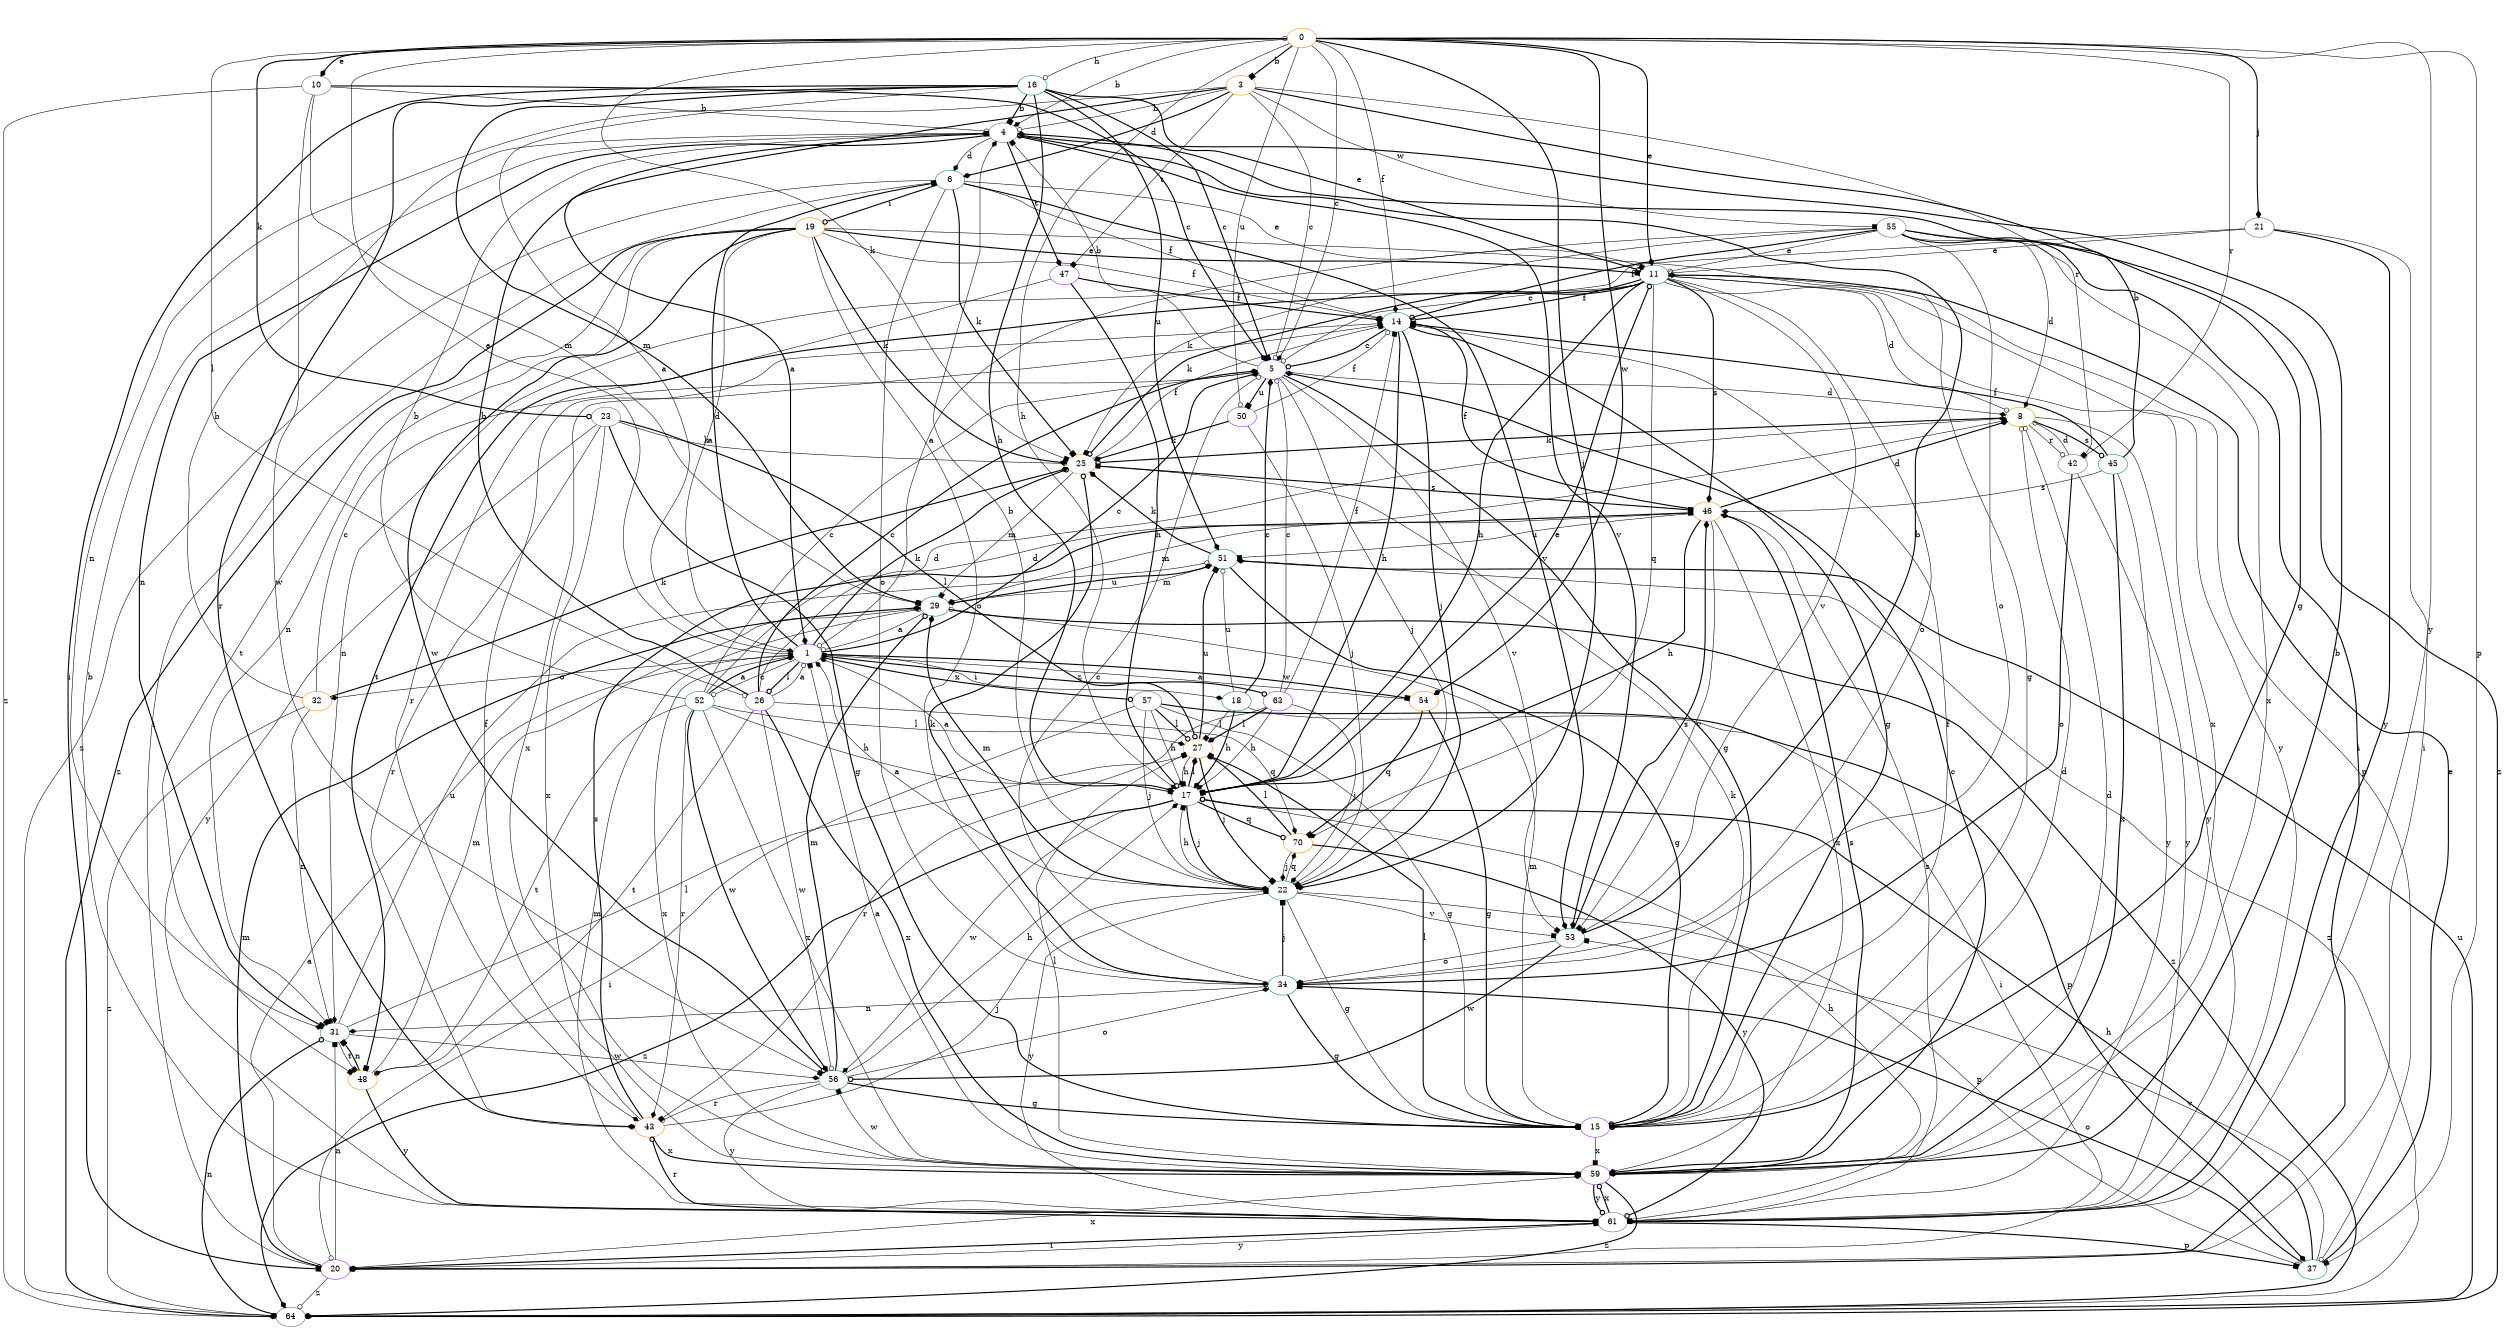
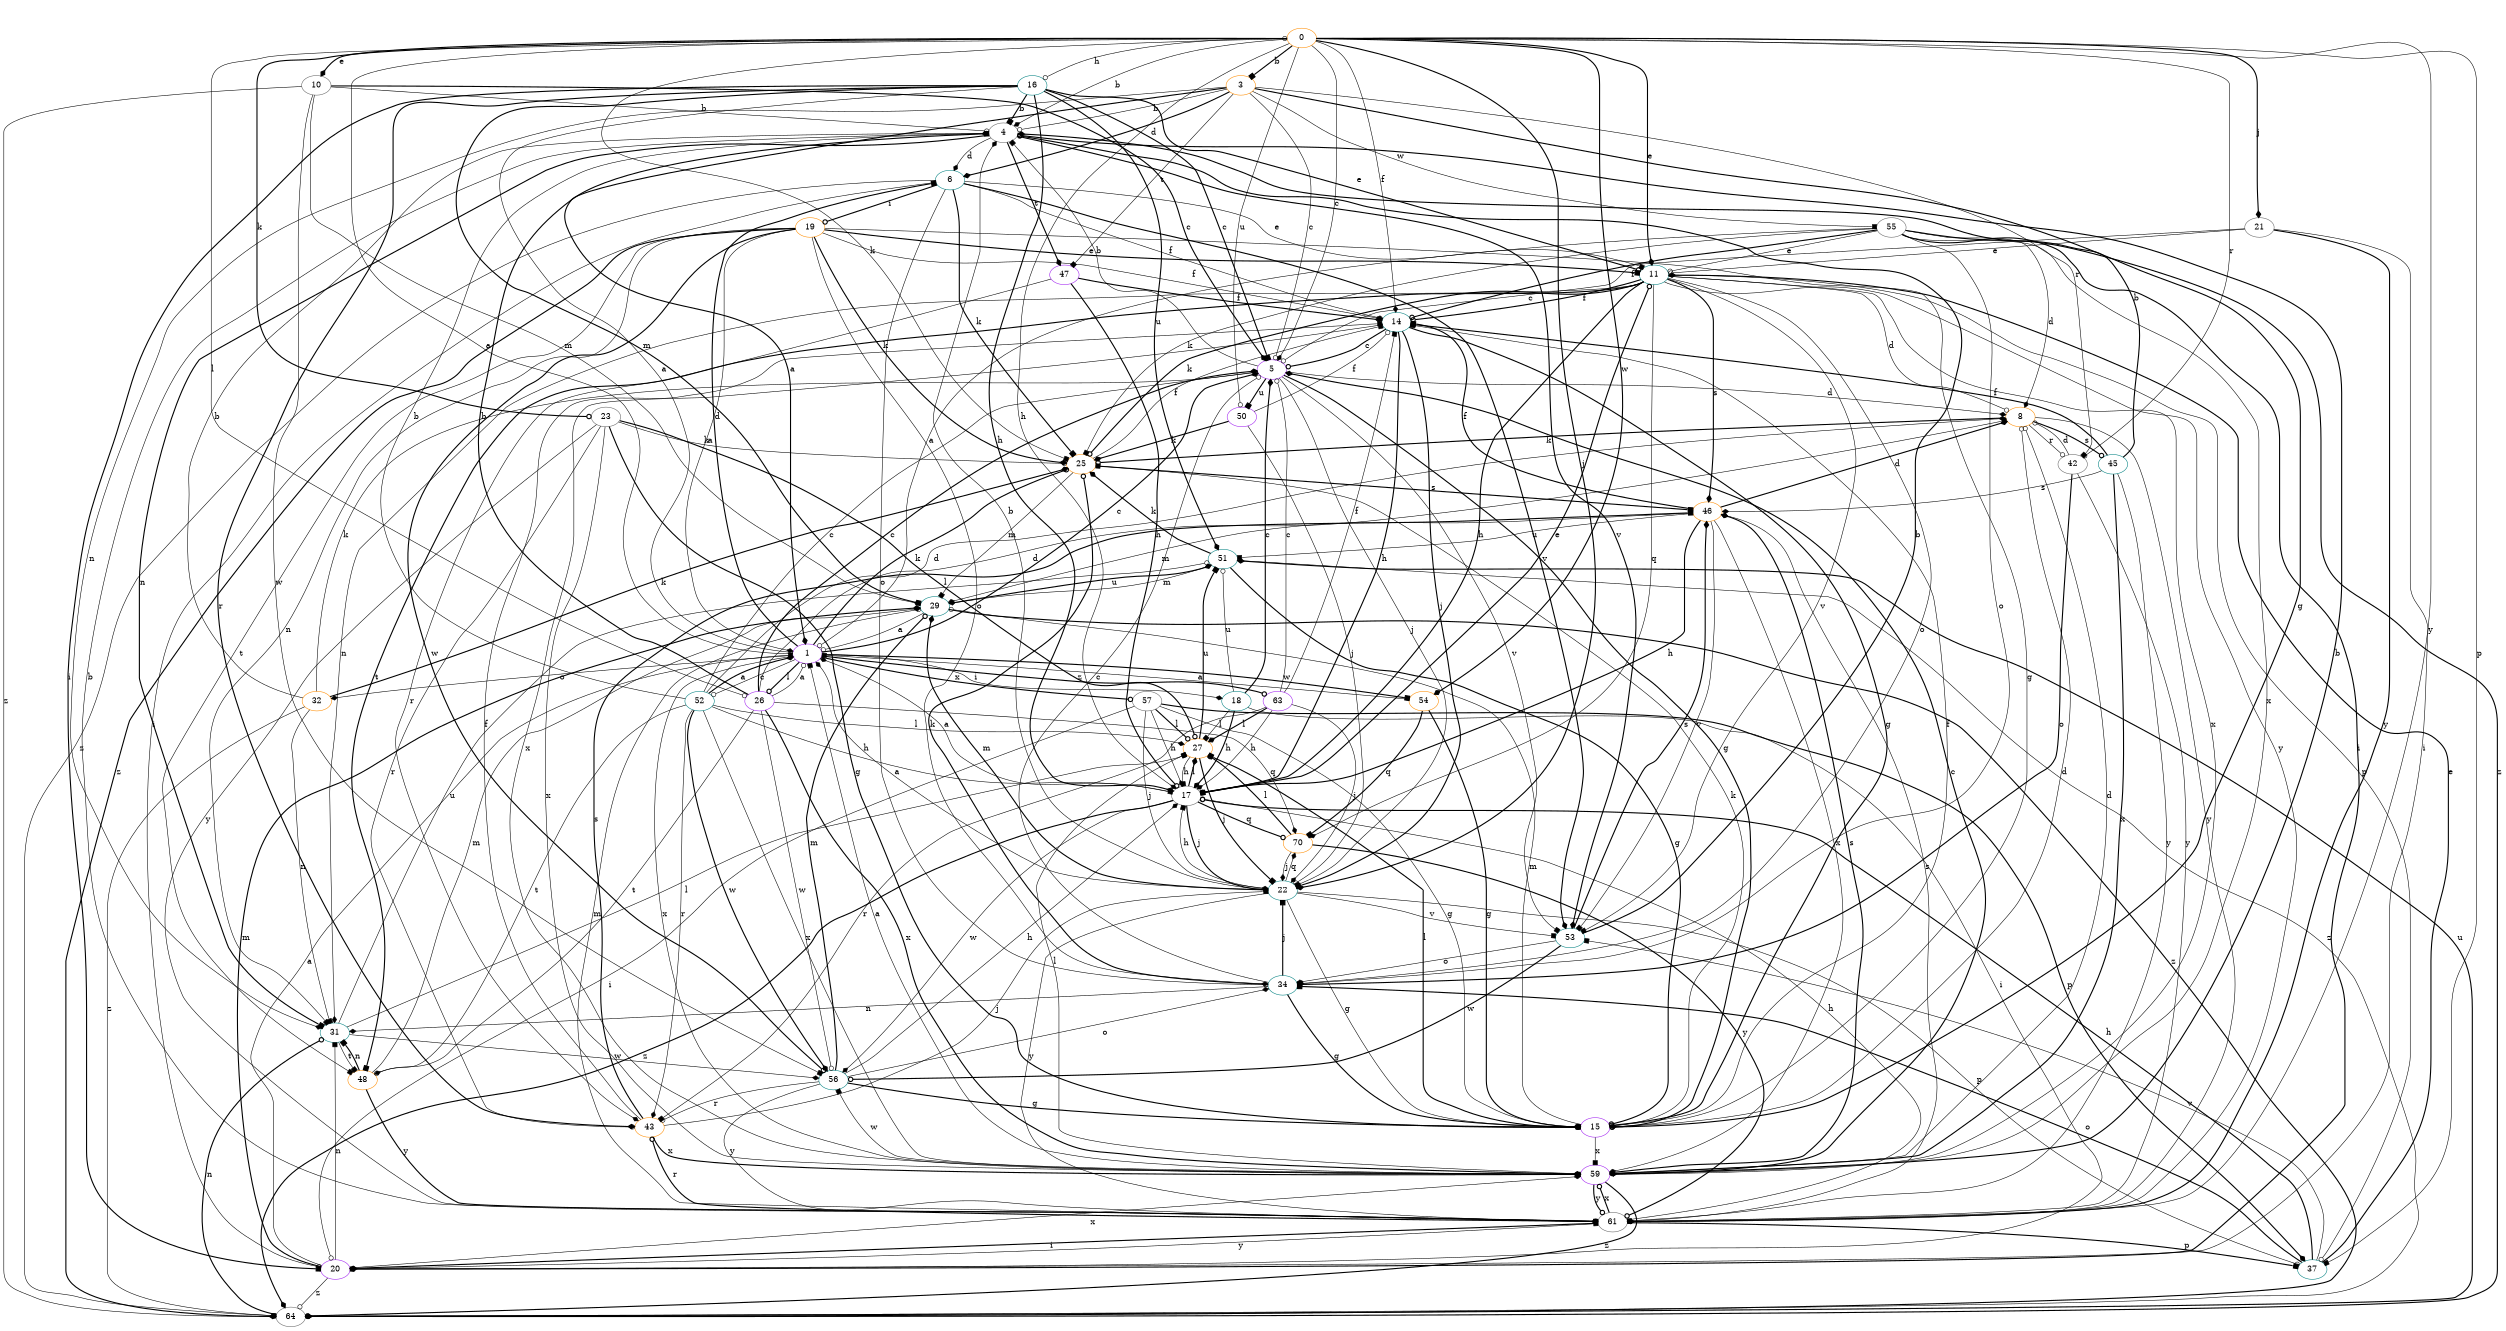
  strict digraph {
    node [color=teal]
    edge [arrowhead=diamond style=solid]
    0 [color=darkorange]
    3 [color=darkorange]
    4 [color=gray40]
    5 [color=purple]
    10 [color=gray40]
    11
    14
    16
    17 [color=gray40]
    21 [color=gray40]
    22
    23 [color=gray40]
    25 [color=darkorange]
    26 [color=purple]
    37
    42 [color=gray40]
    50 [color=purple]
    54 [color=darkorange]
    61 [color=gray40]
    1 [color=purple]
    6
    15 [color=purple]
    31
    47 [color=purple]
    55 [color=gray40]
    53
    8 [color=darkorange]
    64 [color=gray40]
    29
    56
    59 [color=purple]
    34
    n33 [color=darkorange label=70]
    46 [color=darkorange]
    48 [color=darkorange]
    20 [color=purple]
    43 [color=darkorange]
    51
    27 [color=darkorange]
    18
    32 [color=darkorange]
    52
    57 [color=gray40]
    63 [color=purple]
    19 [color=darkorange]
    45
    0 -> 3 [arrowhead=box label=b style=bold]
    0 -> 4 [label=b]
    0 -> 5 [label=c]
    0 -> 10 [label=e style=bold]
    0 -> 11 [label=e style=bold]
    0 -> 14 [label=f]
    0 -> 16 [arrowhead=odot label=h]
    0 -> 17 [label=h]
    0 -> 21 [label=j style=bold]
    0 -> 22 [label=j style=bold]
    0 -> 23 [arrowhead=odot label=k style=bold]
    0 -> 25 [arrowhead=box label=k]
    0 -> 26 [arrowhead=odot label=l]
    0 -> 37 [arrowhead=box label=p]
    0 -> 42 [arrowhead=odot label=r]
    0 -> 50 [arrowhead=odot label=u]
    0 -> 54 [label=w style=bold]
    0 -> 61 [arrowhead=box label=y]
    3 -> 4 [arrowhead=odot label=b]
    3 -> 5 [arrowhead=odot label=c]
    3 -> 42 [arrowhead=box label=r]
    3 -> 1 [label=a style=bold]
    3 -> 6 [label=d style=bold]
    3 -> 15 [arrowhead=odot label=g style=bold]
    3 -> 31 [label=n]
    3 -> 47 [arrowhead=box label=t]
    3 -> 55 [arrowhead=box label=w]
    4 -> 6 [label=d]
    4 -> 31 [arrowhead=box label=n style=bold]
    4 -> 47 [label=t style=bold]
    4 -> 53 [label=v style=bold]
    5 -> 4 [arrowhead=box label=b]
    5 -> 22 [arrowhead=box label=j]
    5 -> 50 [arrowhead=box label=u style=bold]
    5 -> 15 [arrowhead=odot label=g style=bold]
    5 -> 53 [arrowhead=box label=v]
    5 -> 8 [label=d]
    10 -> 4 [arrowhead=odot label=b]
    10 -> 5 [label=c style=bold]
    10 -> 64 [arrowhead=odot label=z]
    10 -> 29 [label=m]
    10 -> 56 [arrowhead=box label=w]
    11 -> 14 [arrowhead=odot label=f style=bold]
    11 -> 17 [arrowhead=odot label=h style=bold]
    11 -> 25 [arrowhead=odot label=k style=bold]
    11 -> 37 [arrowhead=odot label=p]
    11 -> 61 [arrowhead=odot label=y]
    11 -> 31 [label=n]
    11 -> 53 [arrowhead=box label=v]
    11 -> 8 [arrowhead=odot label=d]
    11 -> 59 [label=x]
    11 -> 34 [label=o]
    11 -> n33 [label=q]
    11 -> 46 [label=s style=bold]
    11 -> 48 [arrowhead=box label=t style=bold]
    14 -> 5 [arrowhead=odot label=c style=bold]
    14 -> 17 [arrowhead=box label=h style=bold]
    14 -> 22 [arrowhead=box label=j style=bold]
    14 -> 15 [arrowhead=odot label=g style=bold]
    14 -> 59 [label=x]
    16 -> 4 [arrowhead=box label=b style=bold]
    16 -> 5 [arrowhead=box label=c style=bold]
    16 -> 11 [arrowhead=odot label=e style=bold]
    16 -> 17 [label=h style=bold]
    16 -> 1 [arrowhead=odot label=a]
    16 -> 29 [arrowhead=box label=m style=bold]
    16 -> 20 [arrowhead=box label=i style=bold]
    16 -> 43 [label=r style=bold]
    16 -> 51 [label=u style=bold]
    17 -> 11 [arrowhead=odot label=e style=bold]
    17 -> 22 [arrowhead=odot label=j style=bold]
    17 -> 1 [label=a]
    17 -> 64 [label=z style=bold]
    17 -> 56 [label=w]
    17 -> n33 [arrowhead=odot label=q style=bold]
    17 -> 27 [label=l style=bold]
    21 -> 5 [arrowhead=odot label=c]
    21 -> 11 [arrowhead=odot label=e]
    21 -> 61 [label=y style=bold]
    21 -> 20 [arrowhead=odot label=i]
    22 -> 4 [label=b]
    22 -> 17 [arrowhead=box label=h]
    22 -> 37 [arrowhead=odot label=p]
    22 -> 61 [label=y]
    22 -> 1 [label=a]
    22 -> 15 [label=g]
    22 -> 53 [arrowhead=box label=v]
    22 -> 29 [label=m style=bold]
    22 -> n33 [label=q]
    23 -> 25 [arrowhead=odot label=k]
    23 -> 61 [arrowhead=box label=y]
    23 -> 15 [arrowhead=odot label=g style=bold]
    23 -> 59 [label=x]
    23 -> 43 [arrowhead=odot label=r]
    23 -> 27 [arrowhead=odot label=l style=bold]
    25 -> 14 [arrowhead=box label=f]
    25 -> 29 [arrowhead=box label=m]
    25 -> 46 [arrowhead=box label=s style=bold]
    26 -> 4 [arrowhead=box label=b style=bold]
    26 -> 5 [label=c style=bold]
    26 -> 1 [arrowhead=odot label=a]
    26 -> 8 [arrowhead=box label=d]
    26 -> 56 [arrowhead=odot label=w]
    26 -> 59 [label=x style=bold]
    26 -> n33 [label=q]
    26 -> 48 [label=t]
    37 -> 11 [label=e style=bold]
    37 -> 17 [arrowhead=odot label=h style=bold]
    37 -> 53 [arrowhead=box label=v]
    37 -> 34 [arrowhead=box label=o style=bold]
    42 -> 61 [arrowhead=odot label=y]
    42 -> 8 [arrowhead=odot label=d]
    42 -> 34 [arrowhead=box label=o style=bold]
    50 -> 14 [arrowhead=odot label=f]
    50 -> 22 [arrowhead=odot label=j]
    50 -> 25 [label=k style=bold]
    54 -> 1 [arrowhead=box label=a]
    54 -> 15 [arrowhead=odot label=g style=bold]
    54 -> n33 [arrowhead=box label=q style=bold]
    61 -> 4 [label=b]
    61 -> 17 [arrowhead=odot label=h]
    61 -> 37 [arrowhead=box label=p style=bold]
    61 -> 29 [arrowhead=odot label=m]
    61 -> 59 [arrowhead=odot label=x style=bold]
    61 -> 46 [label=s]
    61 -> 20 [label=i style=bold]
    61 -> 43 [arrowhead=odot label=r style=bold]
    1 -> 0 [arrowhead=odot label=a]
    1 -> 5 [label=c style=bold]
    1 -> 25 [arrowhead=odot label=k style=bold]
    1 -> 26 [arrowhead=odot label=l style=bold]
    1 -> 54 [arrowhead=box label=w style=bold]
    1 -> 6 [arrowhead=box label=d style=bold]
    1 -> 59 [arrowhead=box label=x]
    1 -> 18 [label=i]
    1 -> 32 [label=o]
    1 -> 52 [arrowhead=odot label=c]
    1 -> 57 [arrowhead=odot label=x style=bold]
    1 -> 63 [arrowhead=odot label=z style=bold]
    6 -> 11 [arrowhead=box label=e]
    6 -> 14 [label=f]
    6 -> 25 [arrowhead=box label=k style=bold]
    6 -> 53 [label=v style=bold]
    6 -> 64 [arrowhead=odot label=z]
    6 -> 34 [arrowhead=odot label=o]
    6 -> 20 [arrowhead=odot label=i]
    6 -> 19 [arrowhead=odot label=i style=bold]
    15 -> 14 [arrowhead=box label=f]
    15 -> 25 [arrowhead=box label=k]
    15 -> 8 [arrowhead=odot label=d]
    15 -> 29 [arrowhead=odot label=m]
    15 -> 59 [arrowhead=box label=x]
    15 -> 27 [arrowhead=box label=l style=bold]
    31 -> 56 [label=w]
    31 -> 48 [arrowhead=box label=t]
    31 -> 51 [arrowhead=odot label=u]
    31 -> 27 [arrowhead=box label=l]
    47 -> 14 [label=f style=bold]
    47 -> 17 [arrowhead=odot label=h style=bold]
    47 -> 43 [label=r]
    55 -> 11 [arrowhead=odot label=e]
    55 -> 14 [arrowhead=odot label=f style=bold]
    55 -> 25 [arrowhead=box label=k]
    55 -> 1 [arrowhead=odot label=a]
    55 -> 8 [label=d]
    55 -> 64 [label=z style=bold]
    55 -> 59 [label=x]
    55 -> 34 [arrowhead=box label=o]
    55 -> 20 [label=i style=bold]
    53 -> 4 [arrowhead=odot label=b style=bold]
    53 -> 56 [arrowhead=odot label=w style=bold]
    53 -> 34 [label=o]
    53 -> 46 [label=s style=bold]
    8 -> 25 [arrowhead=odot label=k style=bold]
    8 -> 42 [arrowhead=odot label=r]
    8 -> 61 [label=y]
    8 -> 45 [arrowhead=odot label=s style=bold]
    64 -> 31 [arrowhead=odot label=n style=bold]
    64 -> 51 [label=u style=bold]
    29 -> 1 [arrowhead=odot label=a]
    29 -> 64 [arrowhead=odot label=z style=bold]
    29 -> 51 [label=u style=bold]
    56 -> 17 [label=h]
    56 -> 61 [arrowhead=box label=y]
    56 -> 15 [arrowhead=box label=g style=bold]
    56 -> 29 [arrowhead=odot label=m style=bold]
    56 -> 34 [label=o]
    56 -> 43 [arrowhead=odot label=r]
    59 -> 4 [arrowhead=odot label=b style=bold]
    59 -> 5 [label=c style=bold]
    59 -> 61 [arrowhead=odot label=y style=bold]
    59 -> 1 [arrowhead=box label=a]
    59 -> 8 [arrowhead=odot label=d]
    59 -> 64 [arrowhead=odot label=z style=bold]
    59 -> 56 [arrowhead=box label=w]
    59 -> 46 [label=s style=bold]
    59 -> 27 [arrowhead=box label=l]
    34 -> 5 [arrowhead=odot label=c]
    34 -> 22 [arrowhead=box label=j style=bold]
    34 -> 25 [arrowhead=odot label=k style=bold]
    34 -> 15 [label=g style=bold]
    34 -> 31 [label=n]
    n33 -> 22 [label=j]
    n33 -> 61 [arrowhead=odot label=y style=bold]
    n33 -> 27 [arrowhead=odot label=l style=bold]
    46 -> 14 [arrowhead=box label=f style=bold]
    46 -> 17 [arrowhead=odot label=h style=bold]
    46 -> 53 [arrowhead=box label=v]
    46 -> 8 [label=d style=bold]
    46 -> 29 [label=m]
    46 -> 59 [label=x]
    46 -> 51 [arrowhead=box label=u]
    48 -> 61 [arrowhead=odot label=y style=bold]
    48 -> 31 [arrowhead=box label=n style=bold]
    48 -> 29 [label=m]
    20 -> 61 [arrowhead=box label=y]
    20 -> 1 [arrowhead=box label=a]
    20 -> 31 [arrowhead=box label=n]
    20 -> 64 [arrowhead=odot label=z]
    20 -> 29 [label=m style=bold]
    20 -> 59 [label=x]
    43 -> 14 [arrowhead=box label=f]
    43 -> 22 [arrowhead=box label=j]
    43 -> 59 [label=x style=bold]
    43 -> 46 [arrowhead=box label=s style=bold]
    51 -> 25 [label=k style=bold]
    51 -> 15 [arrowhead=odot label=g style=bold]
    51 -> 64 [label=z]
    51 -> 29 [label=m]
    27 -> 17 [arrowhead=box label=h]
    27 -> 22 [arrowhead=box label=j style=bold]
    27 -> 51 [arrowhead=box label=u style=bold]
    18 -> 5 [label=c style=bold]
    18 -> 17 [label=h style=bold]
    18 -> 20 [arrowhead=box label=i]
    18 -> 51 [arrowhead=odot label=u]
    18 -> 27 [arrowhead=box label=l]
    32 -> 4 [arrowhead=odot label=b]
-   32 -> 5 [arrowhead=odot label=c]
+   32 -> 5 [arrowhead=odot label=k]
    32 -> 25 [label=k style=bold]
    32 -> 31 [arrowhead=box label=n]
    32 -> 64 [arrowhead=box label=z]
    52 -> 4 [label=b]
    52 -> 5 [arrowhead=odot label=c]
    52 -> 17 [arrowhead=box label=h]
    52 -> 1 [label=a style=bold]
    52 -> 8 [label=d]
    52 -> 56 [label=w style=bold]
    52 -> 59 [arrowhead=odot label=x]
    52 -> 48 [arrowhead=odot label=t]
    52 -> 43 [label=r]
    52 -> 27 [label=l]
    57 -> 17 [label=h]
    57 -> 22 [label=j]
    57 -> 37 [label=p style=bold]
    57 -> 15 [arrowhead=odot label=g]
    57 -> 20 [arrowhead=odot label=i]
    57 -> 27 [arrowhead=odot label=l style=bold]
    63 -> 5 [arrowhead=odot label=c]
    63 -> 14 [arrowhead=box label=f]
    63 -> 17 [label=h]
    63 -> 22 [label=j]
    63 -> 43 [arrowhead=box label=r]
    63 -> 27 [label=l style=bold]
    19 -> 11 [arrowhead=box label=e style=bold]
    19 -> 14 [arrowhead=odot label=f]
    19 -> 25 [label=k style=bold]
    19 -> 1 [label=a]
    19 -> 15 [label=g]
    19 -> 31 [arrowhead=box label=n]
    19 -> 64 [label=z style=bold]
    19 -> 56 [arrowhead=odot label=w style=bold]
    19 -> 34 [label=o]
    19 -> 48 [arrowhead=box label=t]
    45 -> 4 [label=b style=bold]
    45 -> 14 [arrowhead=box label=f style=bold]
    45 -> 61 [arrowhead=box label=y]
    45 -> 59 [arrowhead=odot label=x style=bold]
    45 -> 46 [label=s]
  }
